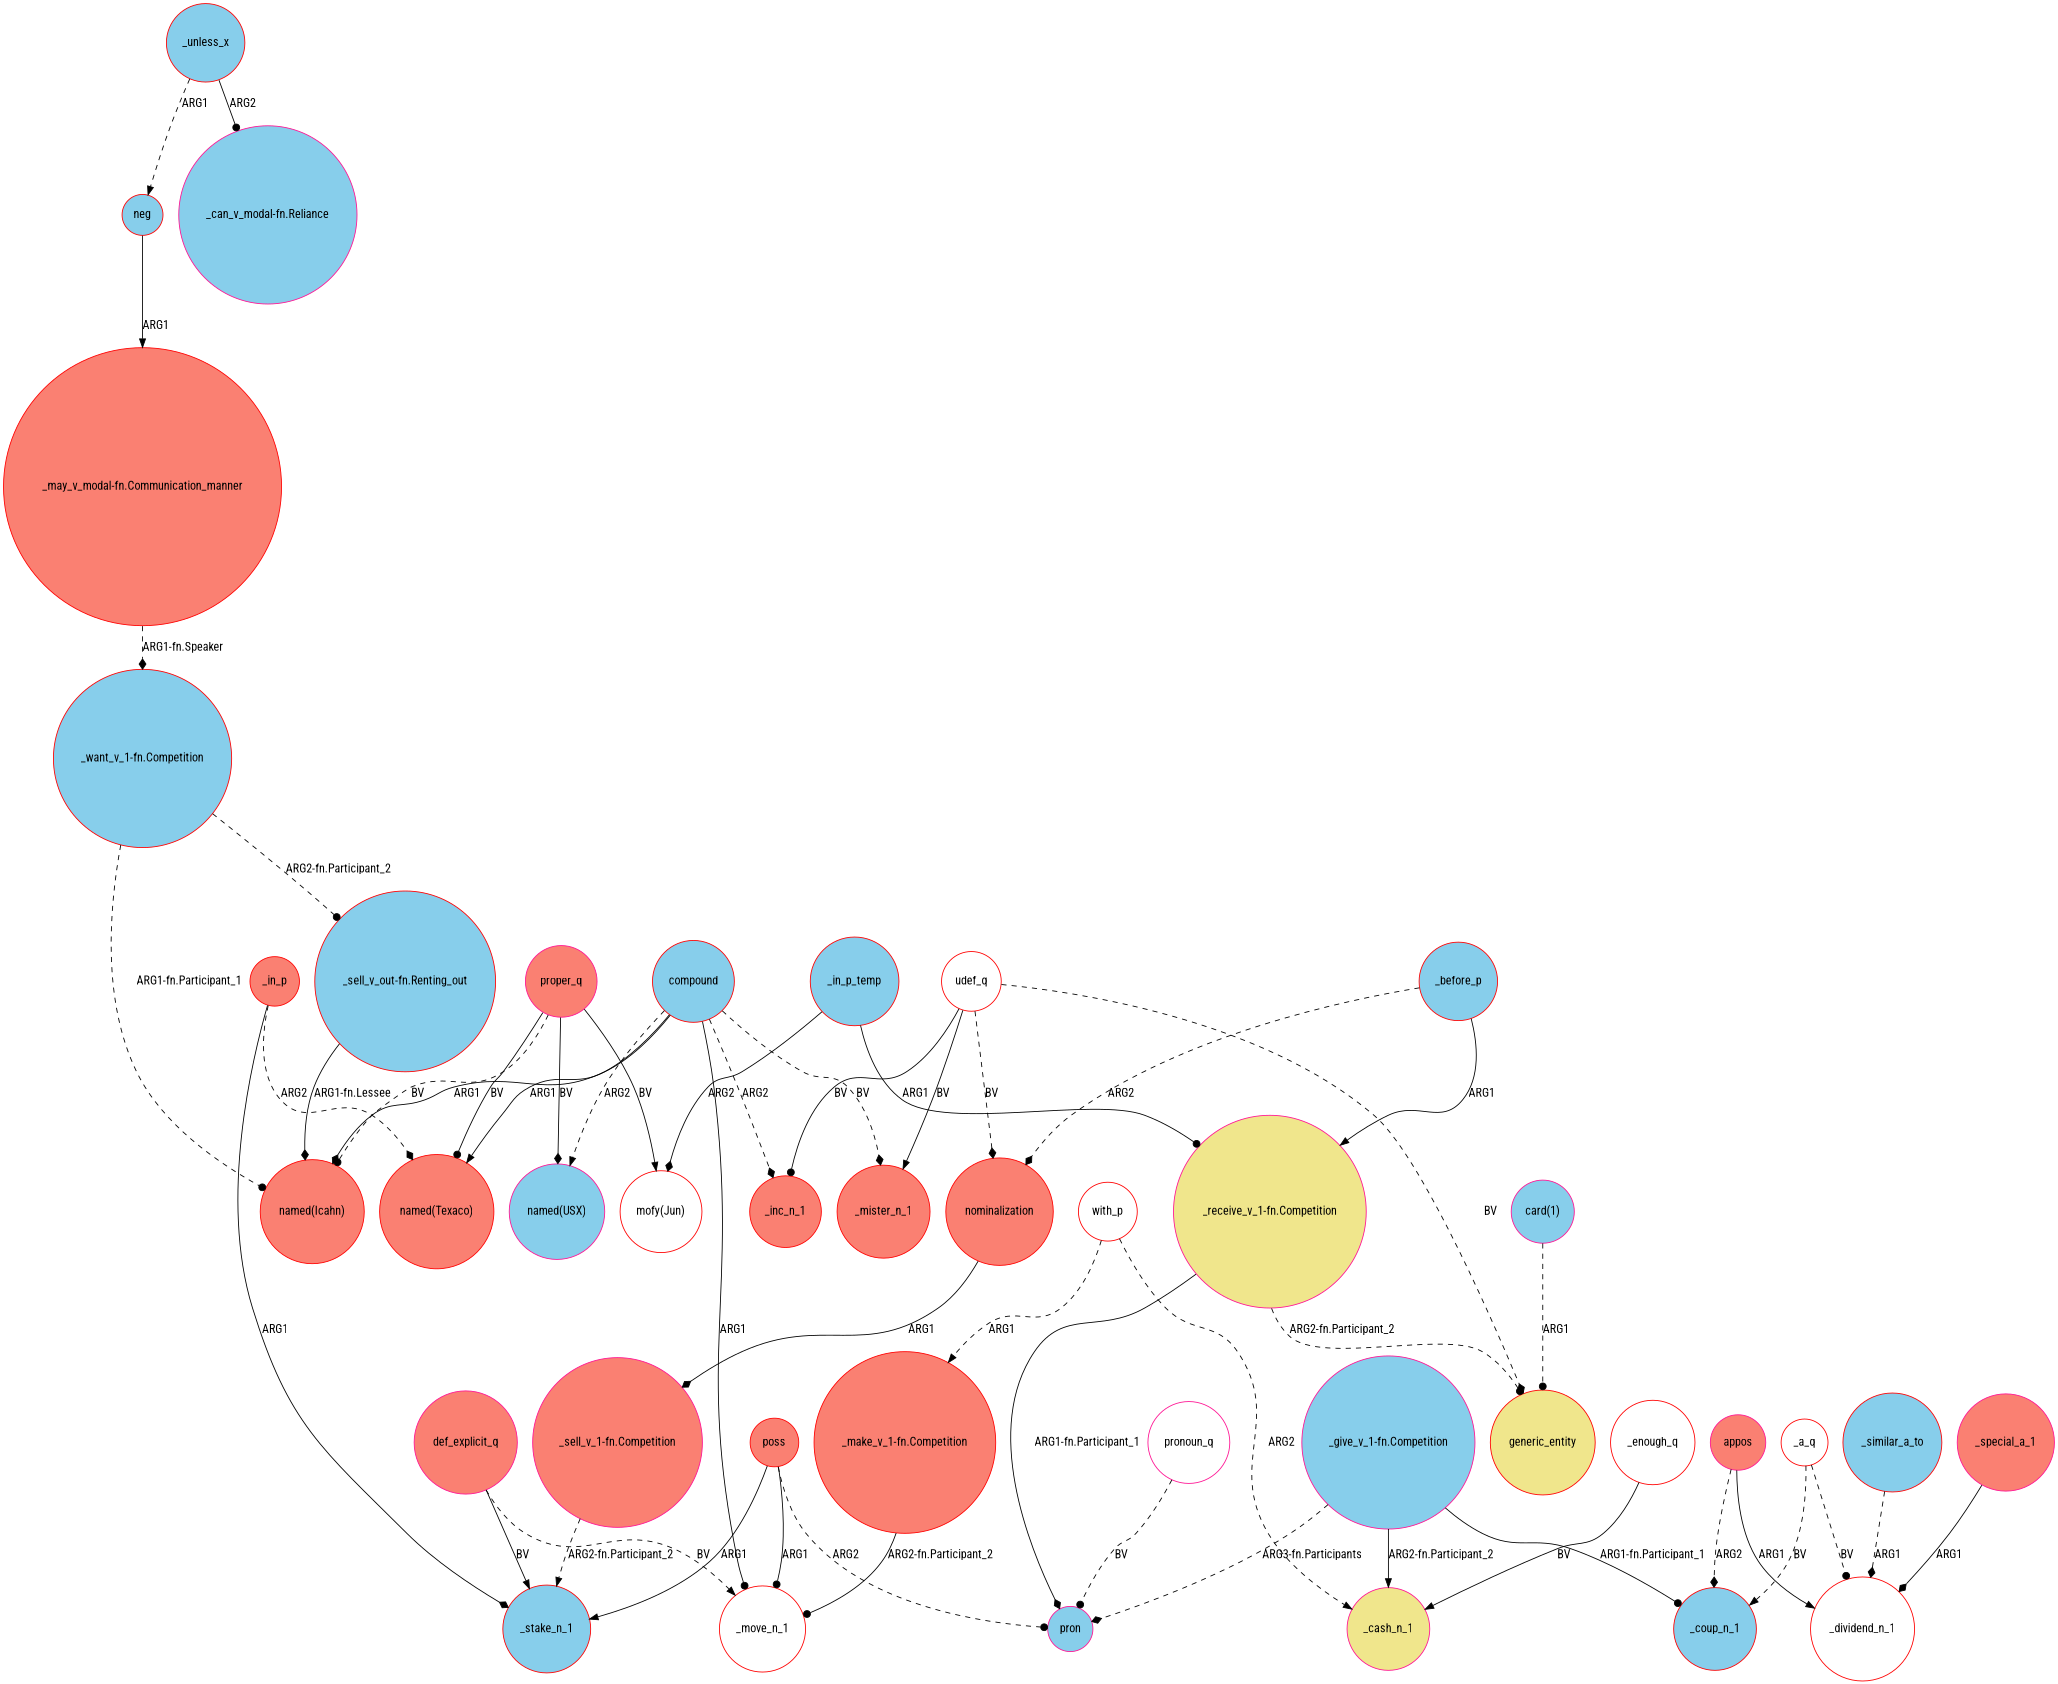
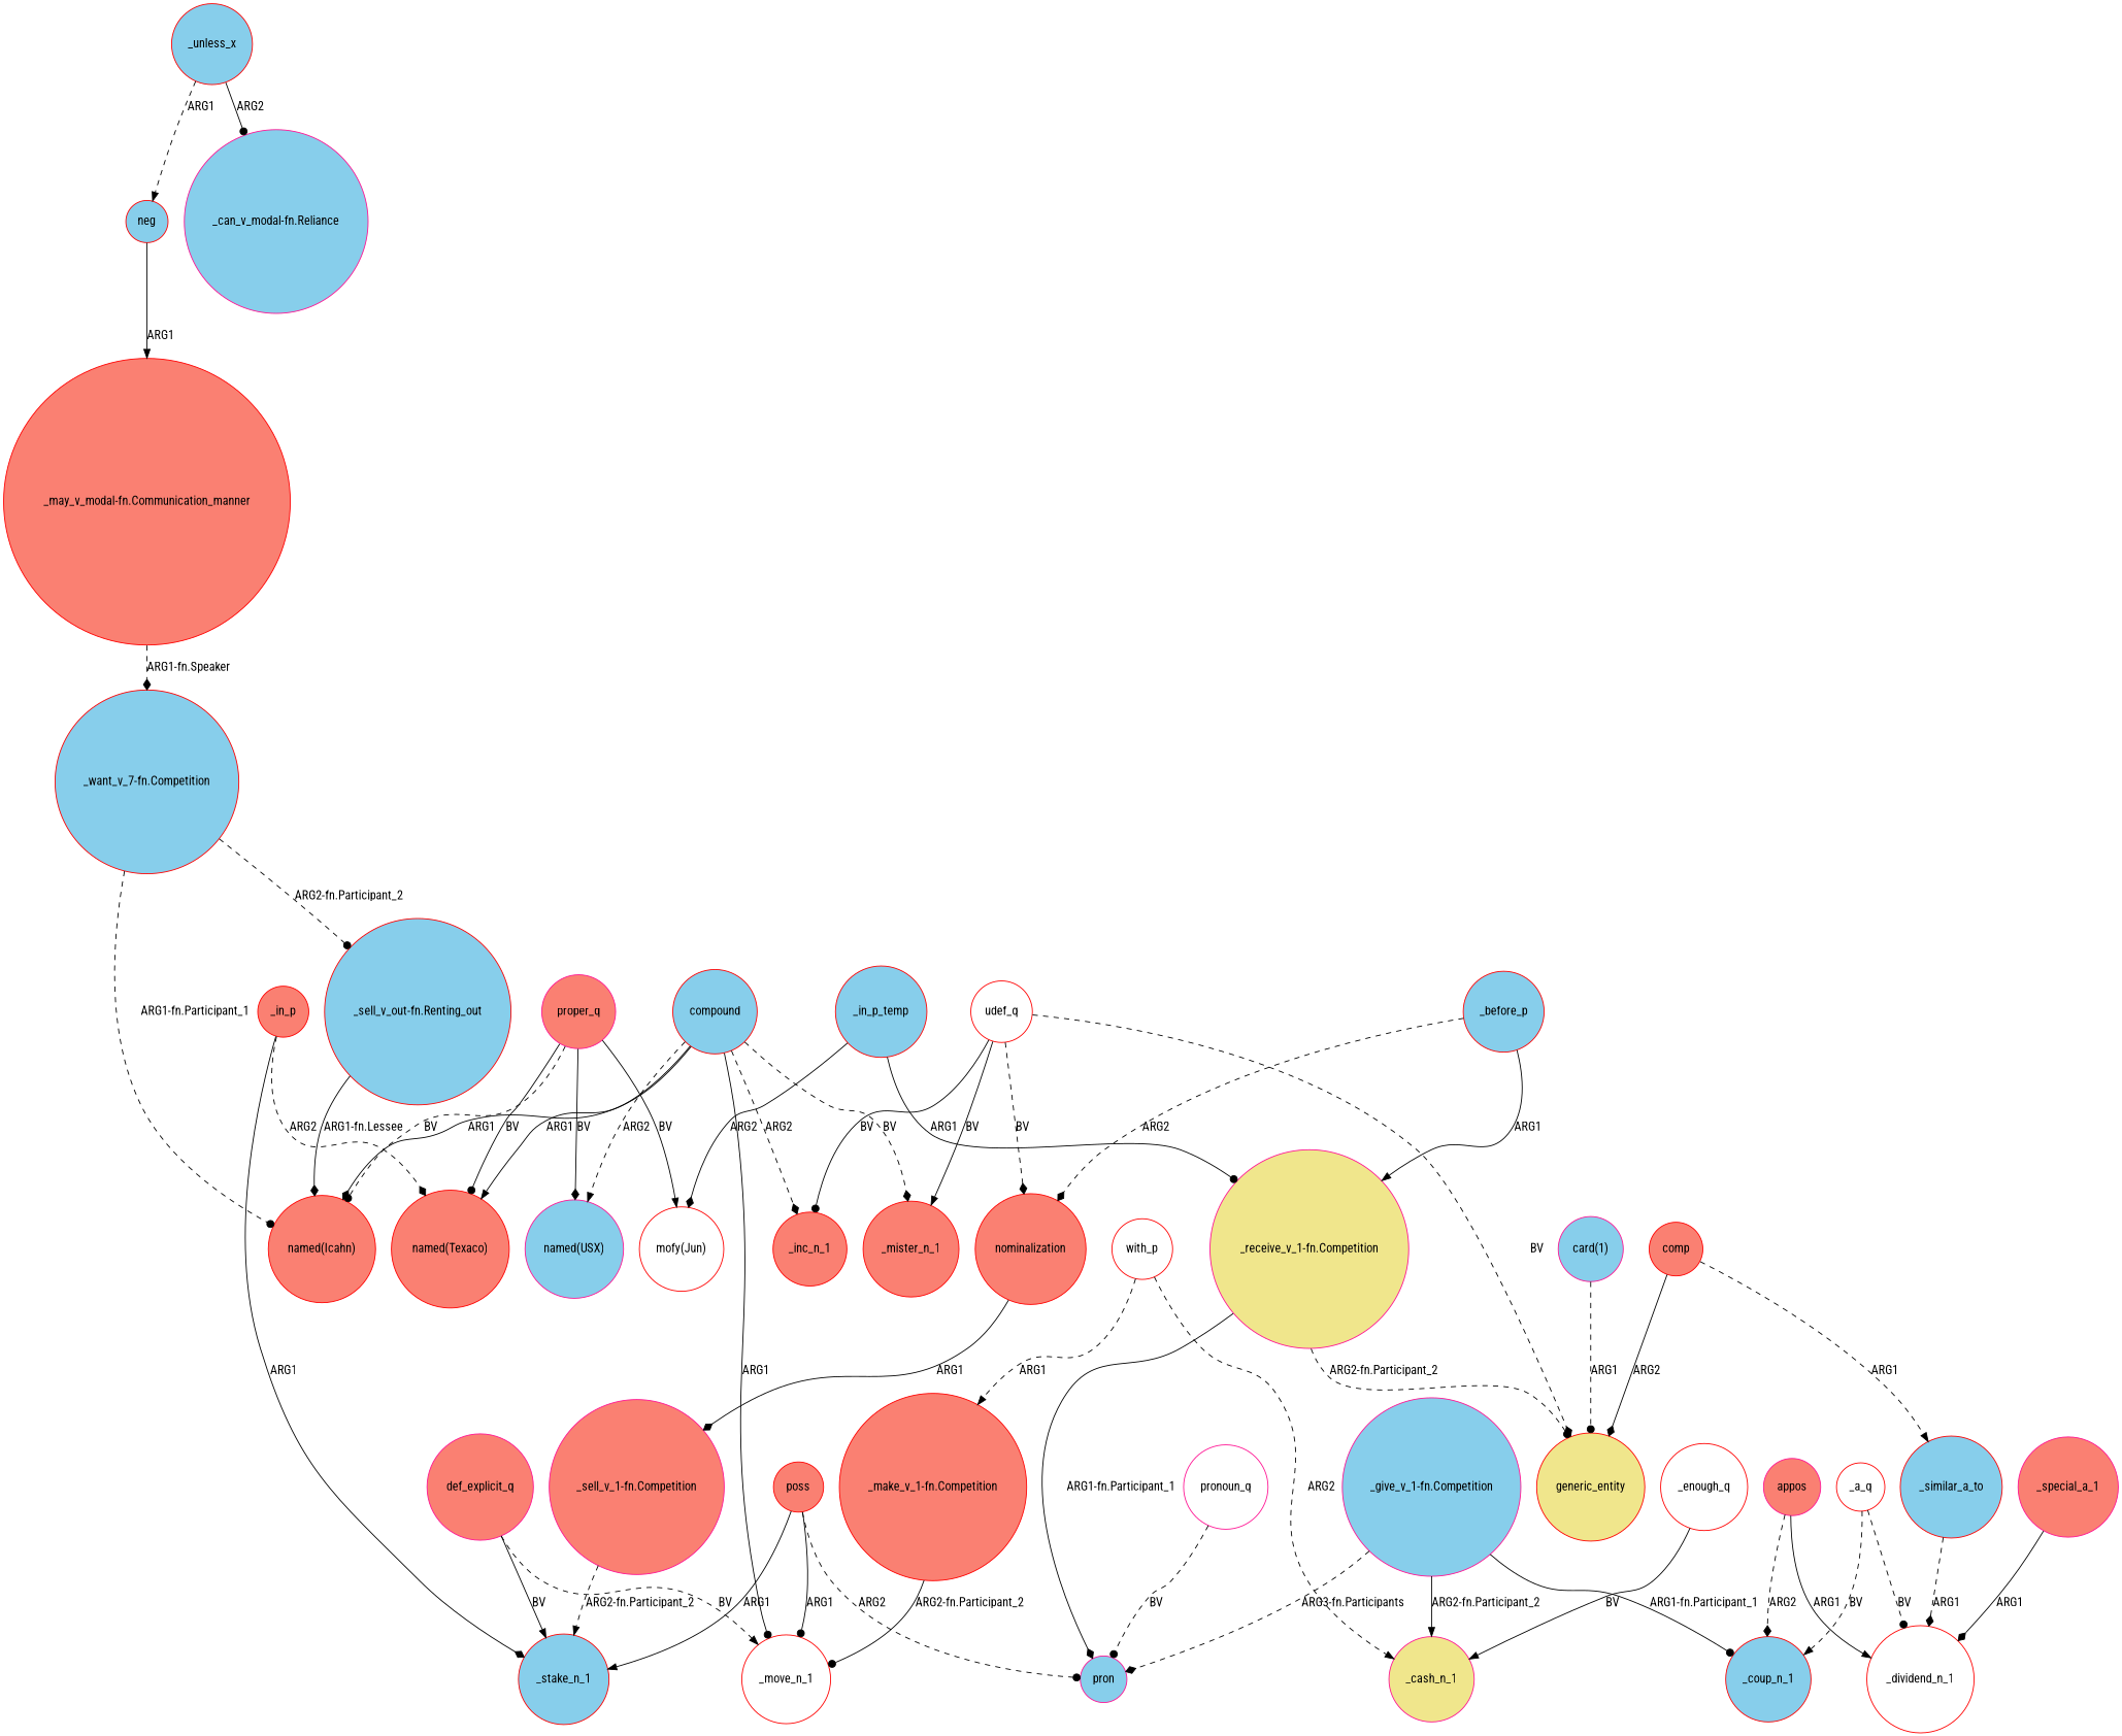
  digraph {
    fontname="Roboto Condensed"
    node [color=red fillcolor=skyblue fontname="Roboto Condensed" shape=circle style=filled]
    edge [arrowhead=diamond fontname="Roboto Condensed" style=solid]
    "card(1)" [color=deeppink]
    generic_entity [fillcolor=khaki]
    compound
    "named(Icahn)" [fillcolor=salmon]
    _mister_n_1 [fillcolor=salmon]
    _move_n_1 [fillcolor=white]
    "named(Texaco)" [fillcolor=salmon]
    _inc_n_1 [fillcolor=salmon]
    "named(USX)" [color=deeppink]
    "_sell_v_1-fn.Competition" [color=deeppink fillcolor=salmon]
    nominalization [fillcolor=salmon]
    _stake_n_1
    appos [color=deeppink fillcolor=salmon]
    _coup_n_1
    _dividend_n_1 [fillcolor=white]
    poss [fillcolor=salmon]
    pron [color=deeppink]
    "_give_v_1-fn.Competition" [color=deeppink]
    _cash_n_1 [color=deeppink fillcolor=khaki]
    _before_p
    "_receive_v_1-fn.Competition" [color=deeppink fillcolor=khaki]
    neg
    "_may_v_modal-fn.Communication_manner" [fillcolor=salmon]
-   "_want_v_1-fn.Competition"
+   "_want_v_1-fn.Competition" [label="_want_v_7-fn.Competition"]
    "_sell_v_out-fn.Renting_out"
    _a_q [fillcolor=white]
    udef_q [fillcolor=white]
    "_can_v_modal-fn.Reliance" [color=deeppink]
    _enough_q [fillcolor=white]
    _unless_x
    def_explicit_q [color=deeppink fillcolor=salmon]
+   comp [fillcolor=salmon]
    _similar_a_to
    proper_q [color=deeppink fillcolor=salmon]
    "mofy(Jun)" [fillcolor=white]
    _in_p_temp
    with_p [fillcolor=white]
    "_make_v_1-fn.Competition" [fillcolor=salmon]
    _special_a_1 [color=deeppink fillcolor=salmon]
    pronoun_q [color=deeppink fillcolor=white]
    _in_p [fillcolor=salmon]
    "card(1)" -> generic_entity [arrowhead=dot label=ARG1 style=dashed]
    compound -> "named(Icahn)" [label=ARG1]
    compound -> _mister_n_1 [label=BV style=dashed]
    compound -> _move_n_1 [arrowhead=dot label=ARG1]
    compound -> "named(Texaco)" [arrowhead=normal label=ARG1]
    compound -> _inc_n_1 [label=ARG2 style=dashed]
    compound -> "named(USX)" [arrowhead=normal label=ARG2 style=dashed]
    "_sell_v_1-fn.Competition" -> _stake_n_1 [arrowhead=normal label="ARG2-fn.Participant_2" style=dashed]
    nominalization -> "_sell_v_1-fn.Competition" [label=ARG1]
    appos -> _coup_n_1 [label=ARG2 style=dashed]
    appos -> _dividend_n_1 [arrowhead=normal label=ARG1]
    poss -> _move_n_1 [arrowhead=dot label=ARG1]
    poss -> _stake_n_1 [arrowhead=normal label=ARG1]
    poss -> pron [arrowhead=dot label=ARG2 style=dashed]
    "_give_v_1-fn.Competition" -> _coup_n_1 [arrowhead=dot label="ARG1-fn.Participant_1"]
    "_give_v_1-fn.Competition" -> pron [label="ARG3-fn.Participants" style=dashed]
    "_give_v_1-fn.Competition" -> _cash_n_1 [arrowhead=normal label="ARG2-fn.Participant_2"]
    _before_p -> nominalization [label=ARG2 style=dashed]
    _before_p -> "_receive_v_1-fn.Competition" [arrowhead=normal label=ARG1]
    "_receive_v_1-fn.Competition" -> generic_entity [arrowhead=dot label="ARG2-fn.Participant_2" style=dashed]
    "_receive_v_1-fn.Competition" -> pron [label="ARG1-fn.Participant_1"]
    neg -> "_may_v_modal-fn.Communication_manner" [arrowhead=normal label=ARG1]
    "_may_v_modal-fn.Communication_manner" -> "_want_v_1-fn.Competition" [label="ARG1-fn.Speaker" style=dashed]
    "_want_v_1-fn.Competition" -> "named(Icahn)" [arrowhead=dot label="ARG1-fn.Participant_1" style=dashed]
    "_want_v_1-fn.Competition" -> "_sell_v_out-fn.Renting_out" [arrowhead=dot label="ARG2-fn.Participant_2" style=dashed]
    "_sell_v_out-fn.Renting_out" -> "named(Icahn)" [label="ARG1-fn.Lessee"]
    _a_q -> _coup_n_1 [arrowhead=normal label=BV style=dashed]
    _a_q -> _dividend_n_1 [arrowhead=dot label=BV style=dashed]
    udef_q -> generic_entity [label=BV style=dashed]
    udef_q -> _mister_n_1 [arrowhead=normal label=BV]
    udef_q -> _inc_n_1 [arrowhead=dot label=BV]
    udef_q -> nominalization [label=BV style=dashed]
    _enough_q -> _cash_n_1 [arrowhead=normal label=BV]
    _unless_x -> neg [arrowhead=normal label=ARG1 style=dashed]
    _unless_x -> "_can_v_modal-fn.Reliance" [arrowhead=dot label=ARG2]
    def_explicit_q -> _move_n_1 [arrowhead=normal label=BV style=dashed]
    def_explicit_q -> _stake_n_1 [arrowhead=normal label=BV]
+   comp -> generic_entity [label=ARG2]
+   comp -> _similar_a_to [arrowhead=normal label=ARG1 style=dashed]
    _similar_a_to -> _dividend_n_1 [label=ARG1 style=dashed]
    proper_q -> "named(Icahn)" [arrowhead=dot label=BV style=dashed]
    proper_q -> "named(Texaco)" [arrowhead=dot label=BV]
    proper_q -> "named(USX)" [label=BV]
    proper_q -> "mofy(Jun)" [arrowhead=normal label=BV]
    _in_p_temp -> "_receive_v_1-fn.Competition" [arrowhead=dot label=ARG1]
    _in_p_temp -> "mofy(Jun)" [label=ARG2]
    with_p -> _cash_n_1 [arrowhead=normal label=ARG2 style=dashed]
    with_p -> "_make_v_1-fn.Competition" [arrowhead=normal label=ARG1 style=dashed]
    "_make_v_1-fn.Competition" -> _move_n_1 [arrowhead=dot label="ARG2-fn.Participant_2"]
    _special_a_1 -> _dividend_n_1 [label=ARG1]
    pronoun_q -> pron [arrowhead=dot label=BV style=dashed]
    _in_p -> "named(Texaco)" [label=ARG2 style=dashed]
    _in_p -> _stake_n_1 [label=ARG1]
  }
